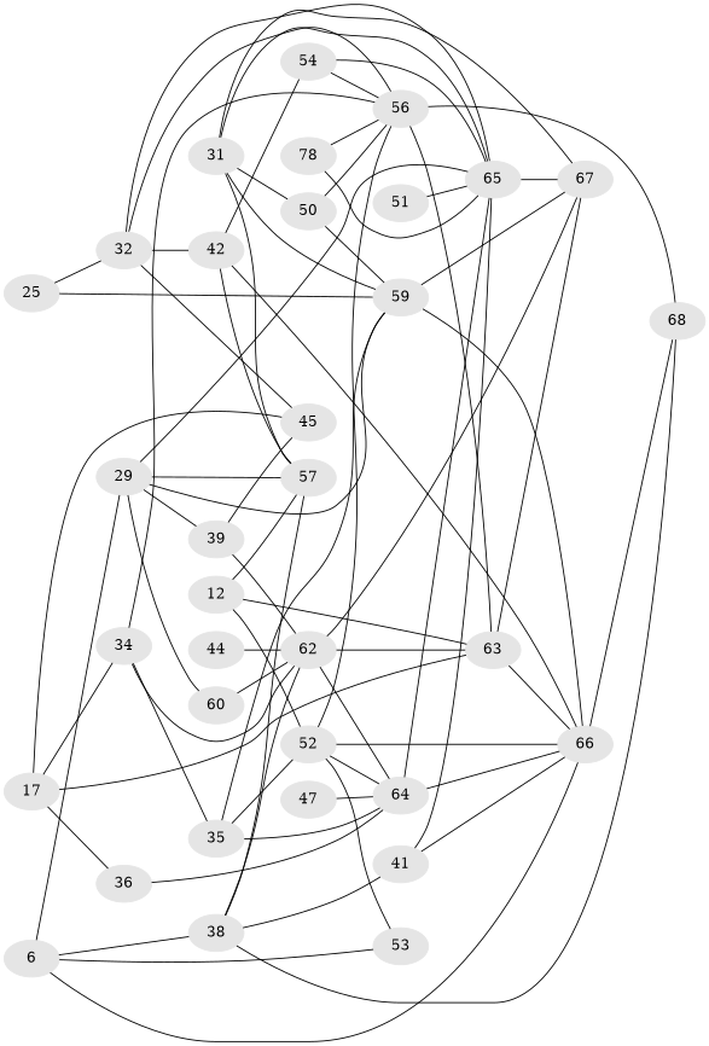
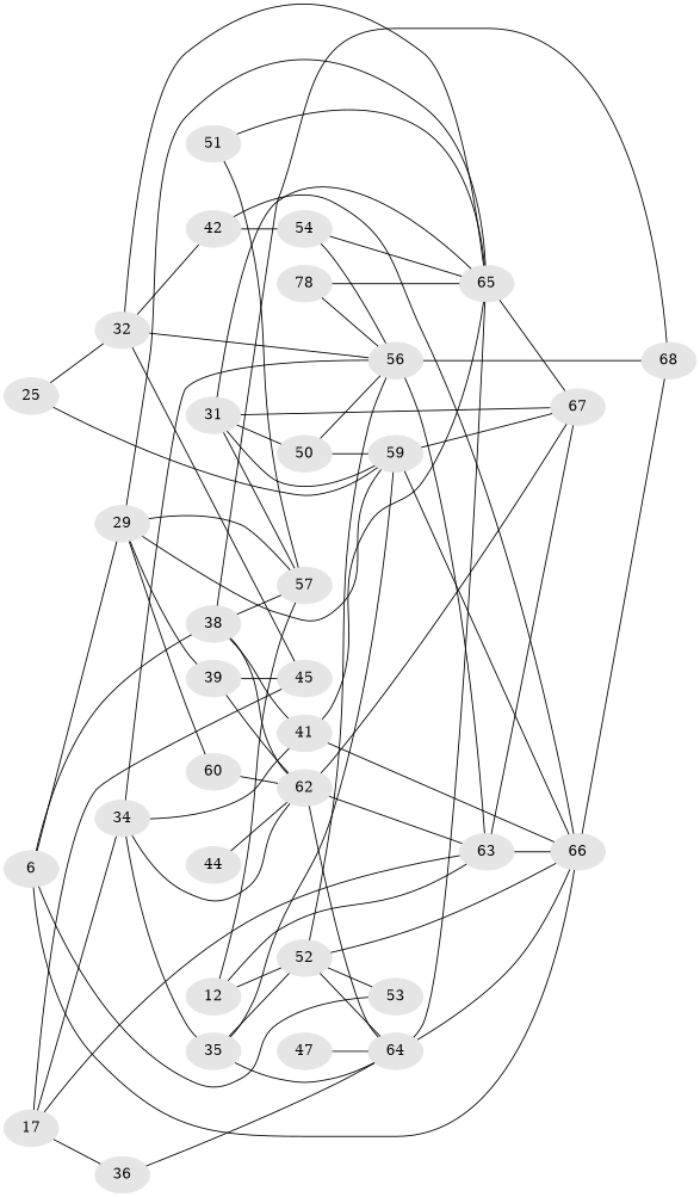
  graph {
    rankdir=LR
    node [color=gray90 style=filled]
    29 [super="+23"]
    57 [super="+10"]
    59 [super="+33"]
    39
    60
    65 [super="+37+30"]
    6
    38 [super="+36"]
    53
    66 [super="+20+43+58"]
    41
    62 [super="+28+8"]
    68
    47 [super="+13"]
    64 [super="+26+55"]
    52 [super="+49"]
    12
    63 [super="+15"]
    56 [super="+4+40"]
    67 [super="+1+24+61"]
    17 [super="+14"]
    34 [super="+11"]
    45
    n24 [label=36]
    35 [super="+5"]
    25
    32
    42
    31 [super="+2+27"]
    50
    54
    44 [super="+7"]
    n33 [label=78]
    51
    29 -- 57 [weight=3]
    29 -- 59
    29 -- 39
    29 -- 60
    29 -- 65
    59 -- 66
    59 -- 67 [weight=2]
    39 -- 62
    39 -- 45
    60 -- 62
    65 -- 67 [weight=3]
    6 -- 29
    6 -- 38
    6 -- 53
    6 -- 66
    38 -- 57
    38 -- 41 [weight=2]
    38 -- 62
    38 -- 68
    66 -- 68
    41 -- 65
    41 -- 66
    62 -- 64 [weight=2]
    62 -- 63 [weight=2]
    62 -- 67
    47 -- 64 [weight=2]
    64 -- 65
    64 -- 66
    52 -- 53
    52 -- 66 [weight=3]
    52 -- 64
    52 -- 56 [weight=2]
    12 -- 57 [weight=2]
    12 -- 52
    12 -- 63 [weight=2]
    63 -- 66 [weight=2]
    63 -- 67
    56 -- 68 [weight=2]
    56 -- 63
    17 -- 63
    17 -- 34
    17 -- 45
    17 -- n24 [weight=2]
+   34 -- 41 [weight=2]
    34 -- 62
    34 -- 56 [weight=3]
    34 -- 35
    n24 -- 64 [weight=2]
    35 -- 59
    35 -- 64
    35 -- 52 [weight=2]
    25 -- 59
    25 -- 32
    32 -- 65
    32 -- 56
    32 -- 45
    32 -- 42
    42 -- 66
    42 -- 54
    31 -- 57
    31 -- 59
    31 -- 65
    31 -- 67 [weight=4]
    31 -- 50 [weight=2]
    50 -- 59
    50 -- 56
    54 -- 65
    54 -- 56
    44 -- 62 [weight=3]
    n33 -- 65
    n33 -- 56
-   42 -- 57
+   51 -- 57
    51 -- 65
  }
